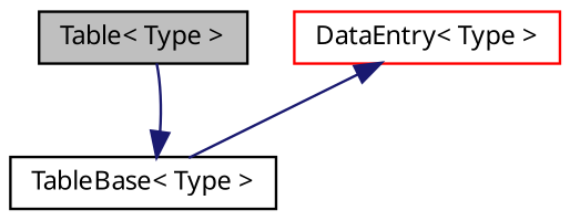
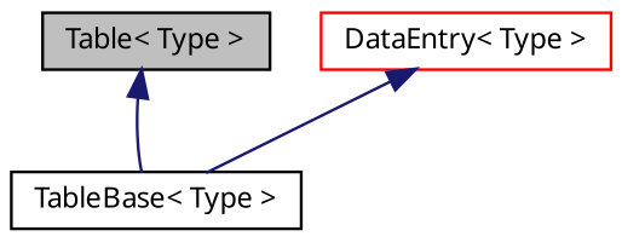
  digraph {
    fontname="Noto Sans"
    node [color=black fontname="Noto Sans" fontsize=10 shape=record]
    edge [color=midnightblue dir=back fontname="Noto Sans" fontsize=10 labelfontname=FreeSans labelfontsize=10 style=solid]
    n1 [fillcolor=grey75 fontcolor=black height=0.2 label="Table\< Type \>" style=filled width=0.4]
    n2 [color=red height=0.2 label="DataEntry\< Type \>" width=0.4]
    n3 [height=0.2 label="TableBase\< Type \>" width=0.4]
    n2 -> n3
-   n3 -> n1
+   n1 -> n3
  }
